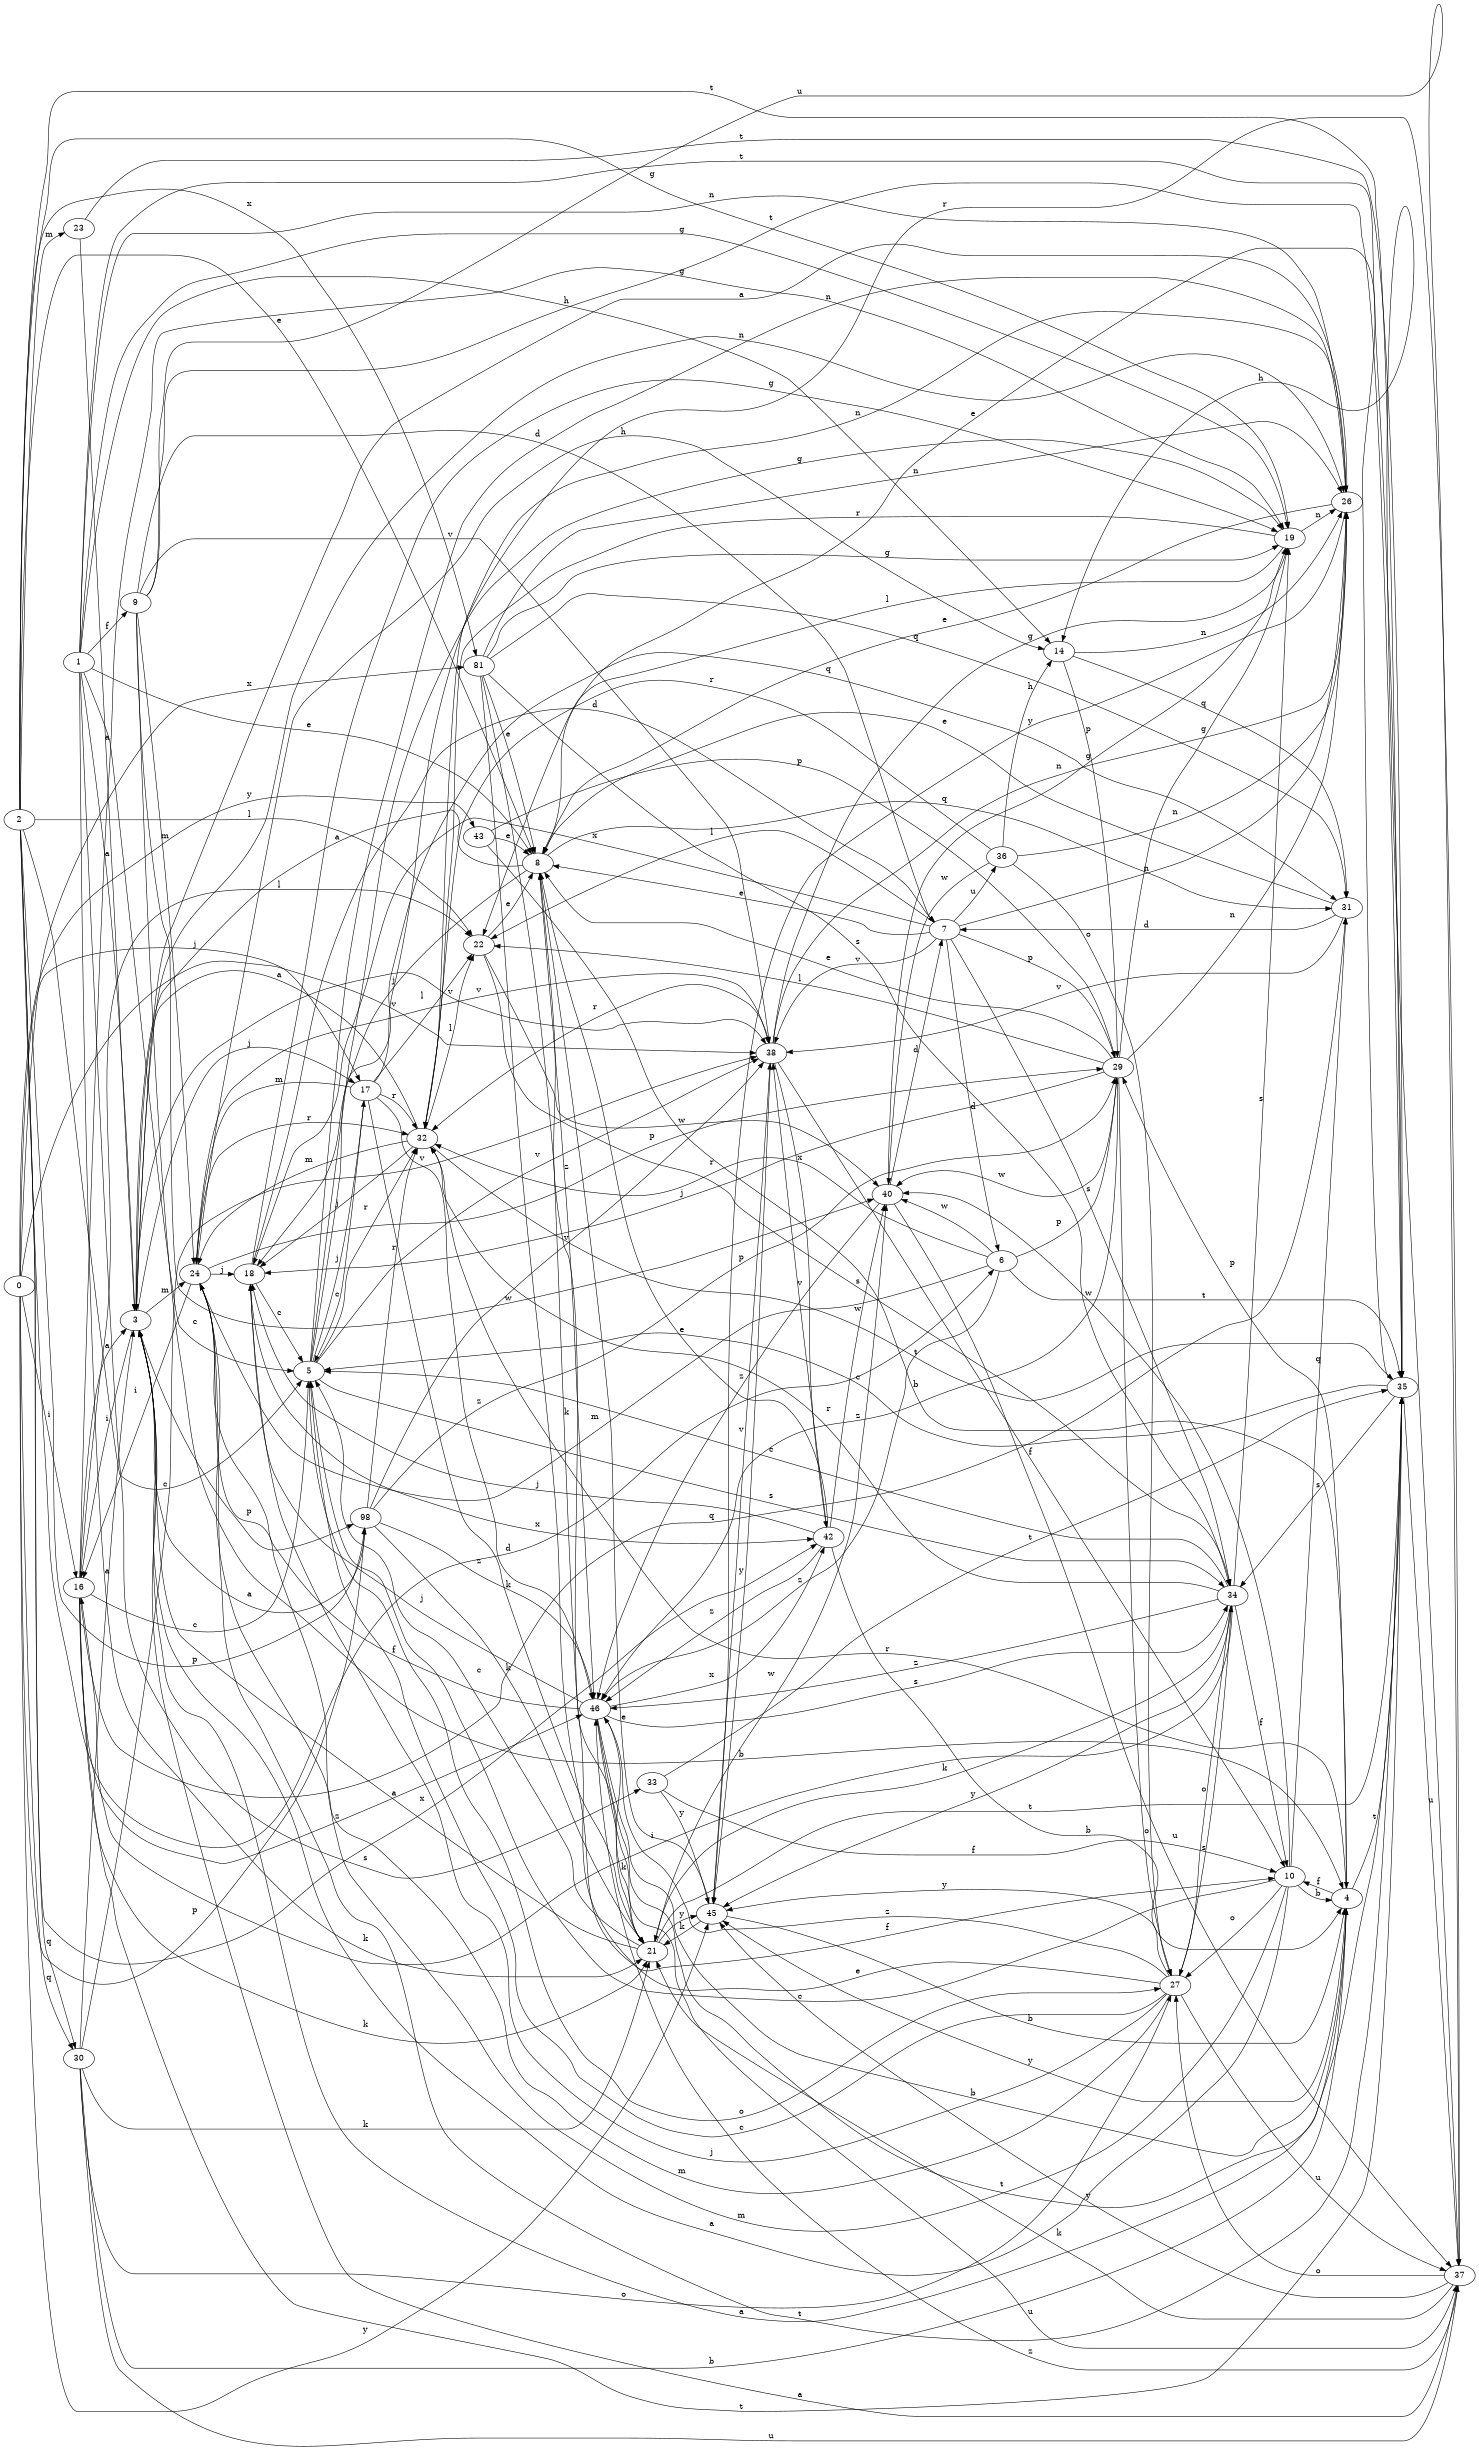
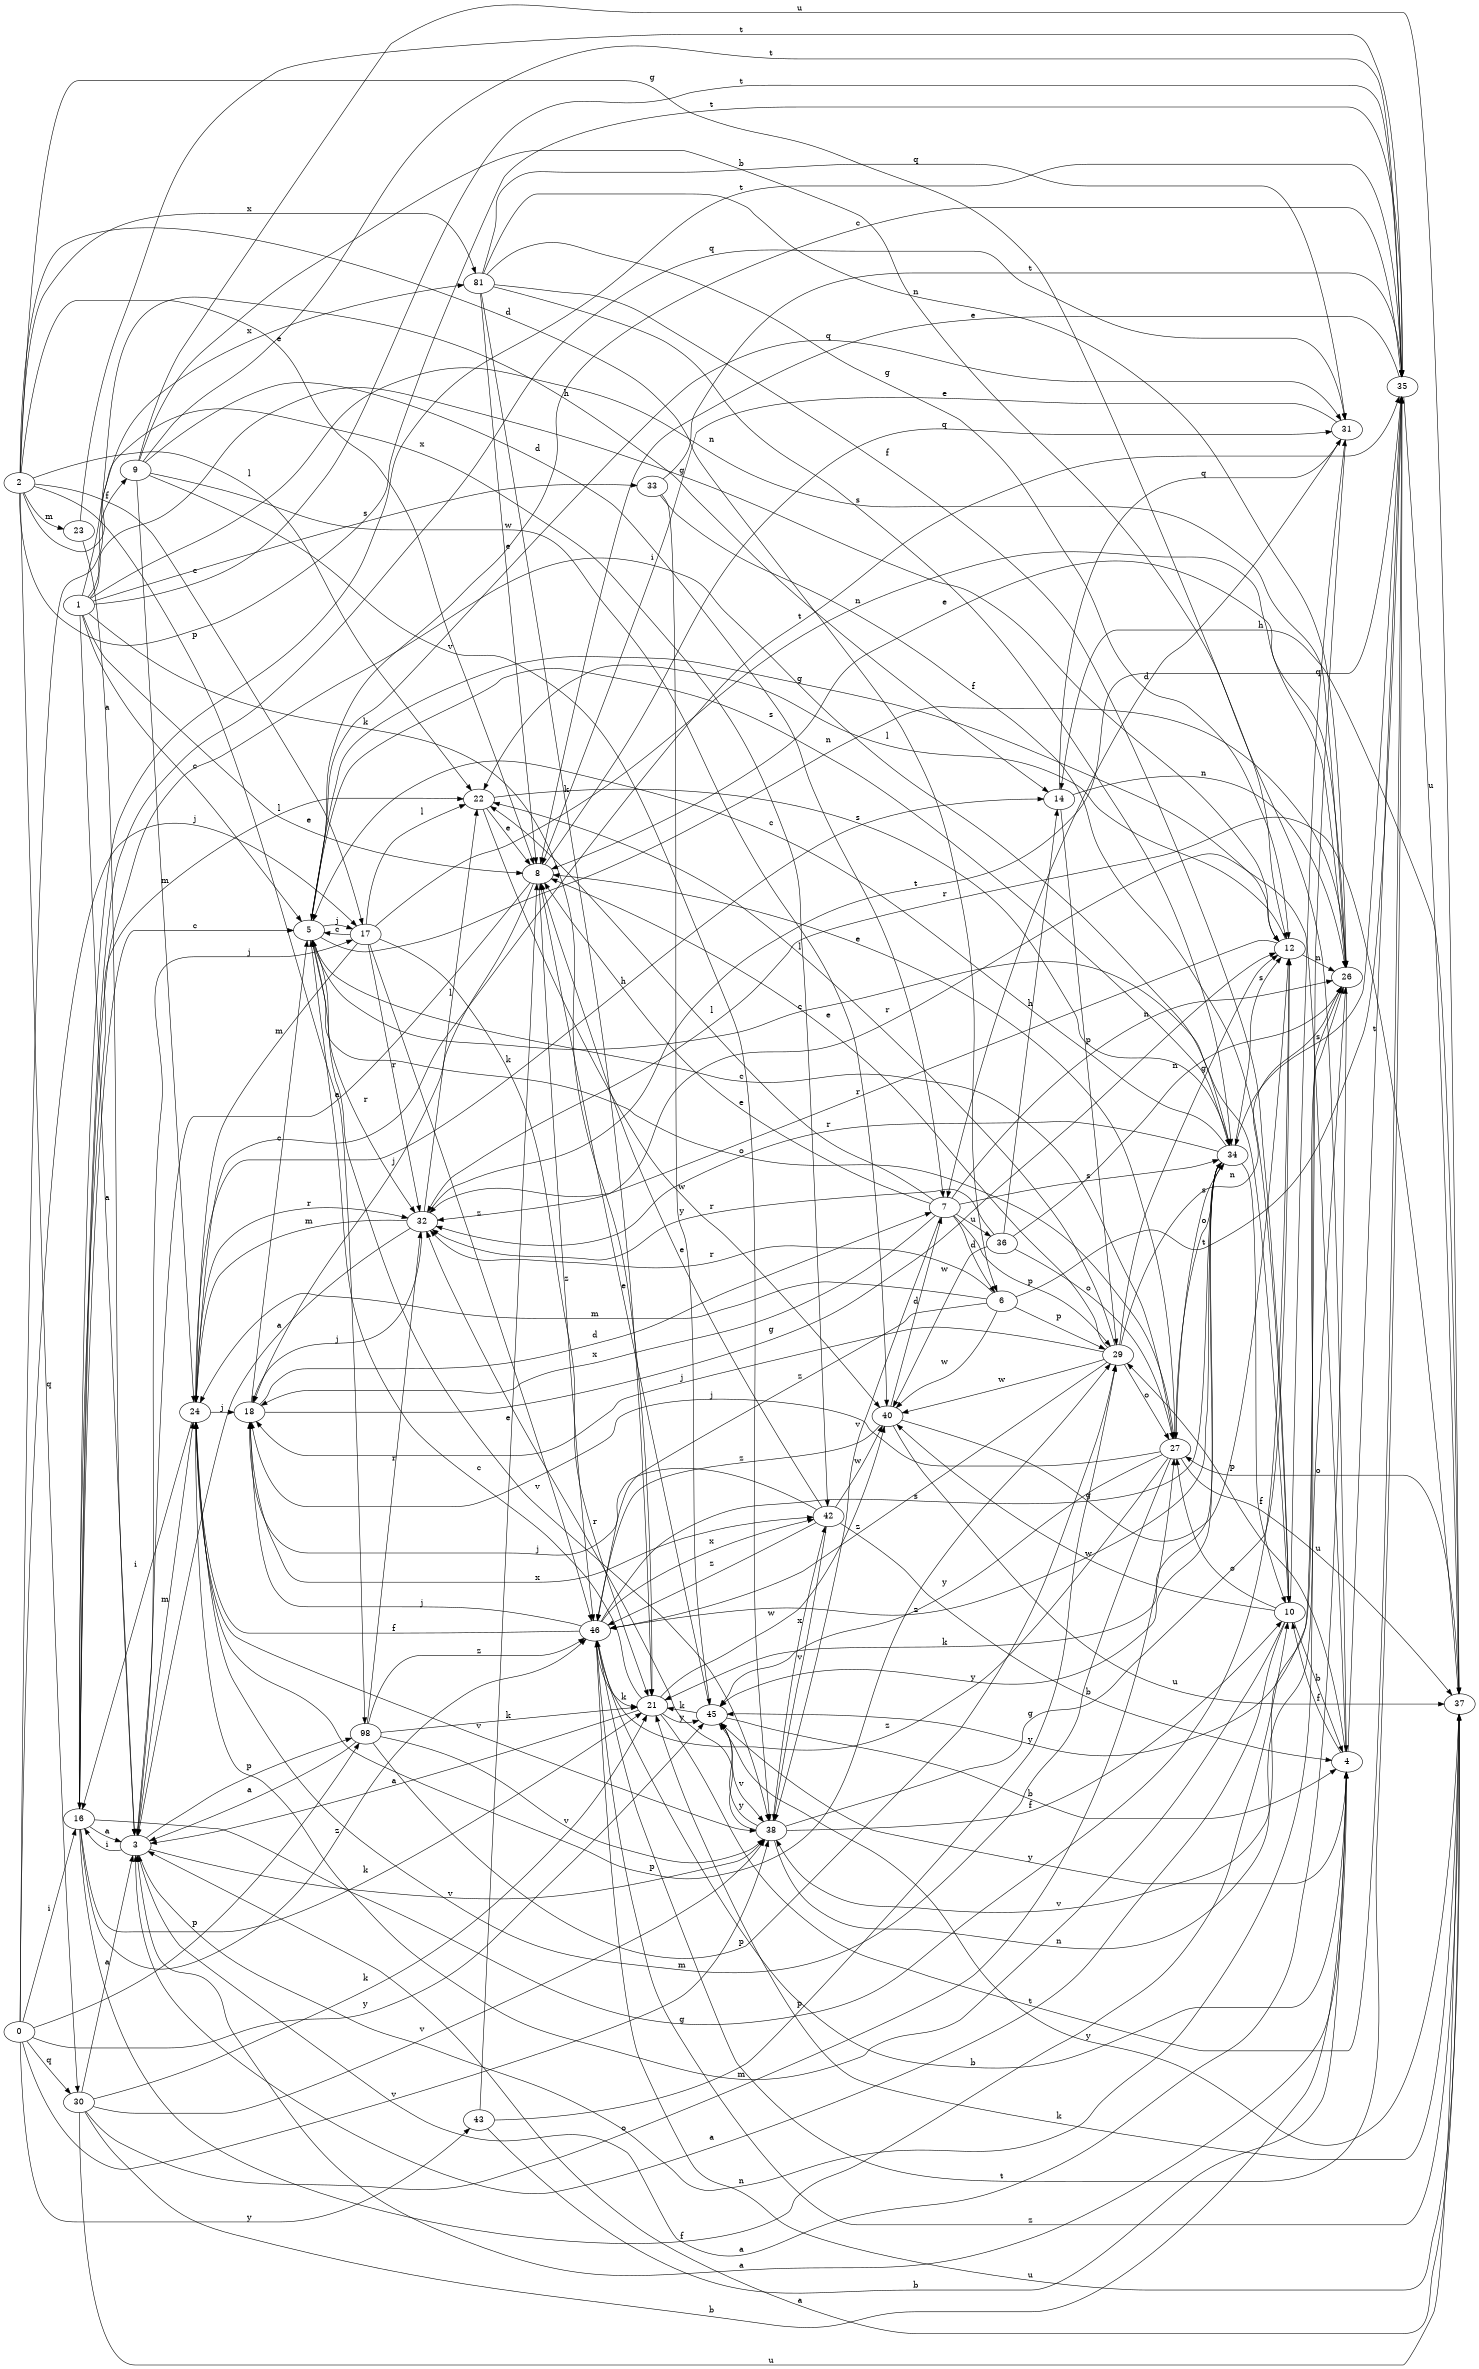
  strict digraph {
    rankdir=LR
    0
    16
    17
    n4 [label=98]
    30
    38
    n7 [label=81]
    43
    45
    3
    5
-   12 [label=19]
+   12
    21
    35
    22
    10
    31
    46
    26
    24
    32
    29
    4
    27
    37
    42
    8
    34
    1
    9
    14
    33
    18
    40
    7
    2
    6
    23
    36
    0 -> 16 [label=i]
    0 -> 17 [label=j]
    0 -> n4 [label=p]
    0 -> 30 [label=q]
    0 -> 38 [label=v]
    0 -> n7 [label=x]
    0 -> 43 [label=y]
    0 -> 45 [label=y]
    16 -> 3 [label=a]
    16 -> 5 [label=c]
    16 -> 12 [label=g]
    16 -> 21 [label=k]
    16 -> 35 [label=t]
    16 -> 22 [label=l]
+   16 -> 10 [label=f]
    16 -> 31 [label=q]
    16 -> 46 [label=z]
    17 -> 5 [label=c]
    17 -> 21 [label=k]
    17 -> 22 [label=l]
    17 -> 46 [label=z]
    17 -> 26 [label=n]
    17 -> 24 [label=m]
    17 -> 32 [label=r]
    n4 -> 38 [label=v]
    n4 -> 3 [label=a]
    n4 -> 21 [label=k]
    n4 -> 46 [label=z]
    n4 -> 32 [label=r]
    n4 -> 29 [label=p]
    30 -> 38 [label=v]
    30 -> 3 [label=a]
    30 -> 21 [label=k]
    30 -> 4 [label=b]
    30 -> 27 [label=o]
    30 -> 37 [label=u]
    38 -> 45 [label=y]
    38 -> 12 [label=g]
    38 -> 10 [label=f]
    38 -> 26 [label=n]
    38 -> 32 [label=r]
    38 -> 42 [label=x]
    n7 -> 12 [label=g]
    n7 -> 21 [label=k]
    n7 -> 10 [label=f]
    n7 -> 31 [label=q]
    n7 -> 26 [label=n]
    n7 -> 8 [label=e]
    n7 -> 34 [label=s]
    43 -> 29 [label=p]
    43 -> 4 [label=b]
    43 -> 8 [label=e]
    45 -> 38 [label=v]
    45 -> 21 [label=k]
    45 -> 4 [label=b]
    45 -> 8 [label=e]
    3 -> 16 [label=i]
    3 -> 17 [label=j]
    3 -> n4 [label=p]
    3 -> 38 [label=v]
    3 -> 26 [label=n]
    3 -> 24 [label=m]
    5 -> 17 [label=j]
    5 -> 38 [label=v]
    5 -> 12 [label=g]
    5 -> 31 [label=q]
    5 -> 26 [label=n]
    5 -> 32 [label=r]
    5 -> 27 [label=o]
    5 -> 34 [label=s]
    12 -> 22 [label=l]
    12 -> 26 [label=n]
    12 -> 32 [label=r]
    21 -> 45 [label=y]
    21 -> 3 [label=a]
    21 -> 5 [label=c]
    21 -> 35 [label=t]
    21 -> 40 [label=w]
    35 -> 5 [label=c]
    35 -> 37 [label=u]
    35 -> 8 [label=e]
    35 -> 34 [label=s]
    22 -> 8 [label=e]
    22 -> 34 [label=s]
    22 -> 40 [label=w]
    10 -> 3 [label=a]
    10 -> 5 [label=c]
    10 -> 31 [label=q]
    10 -> 24 [label=m]
    10 -> 4 [label=b]
    10 -> 27 [label=o]
    10 -> 40 [label=w]
    31 -> 38 [label=v]
    31 -> 8 [label=e]
    31 -> 7 [label=d]
    46 -> 21 [label=k]
    46 -> 35 [label=t]
    46 -> 24 [label=f]
    46 -> 4 [label=b]
    46 -> 37 [label=u]
    46 -> 42 [label=x]
    46 -> 34 [label=s]
    46 -> 18 [label=j]
    26 -> 45 [label=y]
    26 -> 3 [label=a]
    26 -> 8 [label=e]
    24 -> 16 [label=i]
    24 -> 38 [label=v]
    24 -> 35 [label=t]
    24 -> 32 [label=r]
    24 -> 29 [label=p]
    24 -> 14 [label=h]
    24 -> 18 [label=j]
    32 -> 3 [label=a]
    32 -> 35 [label=t]
    32 -> 22 [label=l]
    32 -> 24 [label=m]
    32 -> 18 [label=j]
    29 -> 12 [label=g]
    29 -> 22 [label=l]
    29 -> 46 [label=z]
    29 -> 26 [label=n]
    29 -> 27 [label=o]
    29 -> 8 [label=e]
    29 -> 18 [label=j]
    29 -> 40 [label=w]
    4 -> 45 [label=y]
    4 -> 3 [label=a]
    4 -> 35 [label=t]
    4 -> 10 [label=f]
    4 -> 32 [label=r]
    4 -> 29 [label=p]
    27 -> 45 [label=y]
    27 -> 5 [label=c]
    27 -> 46 [label=z]
    27 -> 24 [label=m]
    27 -> 37 [label=u]
    27 -> 8 [label=e]
    27 -> 34 [label=s]
    27 -> 18 [label=j]
    37 -> 45 [label=y]
    37 -> 3 [label=a]
    37 -> 21 [label=k]
    37 -> 46 [label=z]
    37 -> 32 [label=r]
    37 -> 27 [label=o]
    37 -> 14 [label=h]
    42 -> 38 [label=v]
    42 -> 46 [label=z]
    42 -> 4 [label=b]
    42 -> 8 [label=e]
    42 -> 18 [label=j]
    42 -> 40 [label=w]
    8 -> 3 [label=a]
    8 -> 31 [label=q]
    8 -> 46 [label=z]
    8 -> 18 [label=j]
    34 -> 16 [label=i]
    34 -> 45 [label=y]
    34 -> 5 [label=c]
    34 -> 12 [label=s]
    34 -> 21 [label=k]
    34 -> 10 [label=f]
    34 -> 46 [label=z]
    34 -> 32 [label=r]
    34 -> 27 [label=o]
    1 -> 3 [label=a]
    1 -> 5 [label=c]
    1 -> 12 [label=g]
    1 -> 21 [label=k]
    1 -> 35 [label=t]
    1 -> 26 [label=n]
    1 -> 8 [label=e]
    1 -> 9 [label=f]
    1 -> 14 [label=h]
    1 -> 33 [label=s]
    9 -> 38 [label=v]
    9 -> 35 [label=t]
    9 -> 24 [label=m]
    9 -> 4 [label=b]
    9 -> 37 [label=u]
    9 -> 40 [label=w]
    9 -> 7 [label=d]
    14 -> 31 [label=q]
    14 -> 26 [label=n]
    14 -> 29 [label=p]
    33 -> 45 [label=y]
    33 -> 35 [label=t]
    33 -> 10 [label=f]
    18 -> 5 [label=c]
    18 -> 12 [label=g]
    18 -> 42 [label=x]
    18 -> 7 [label=d]
    40 -> 12 [label=g]
    40 -> 46 [label=z]
    40 -> 37 [label=u]
    40 -> 7 [label=d]
    7 -> 38 [label=v]
    7 -> 22 [label=l]
    7 -> 26 [label=n]
    7 -> 29 [label=p]
    7 -> 8 [label=e]
    7 -> 34 [label=s]
    7 -> 18 [label=x]
    7 -> 6 [label=d]
    7 -> 36 [label=u]
    2 -> n4 [label=p]
    2 -> 30 [label=q]
    2 -> n7 [label=x]
-   2 -> 5 [label=c]
+   2 -> 17 [label=c]
    2 -> 12 [label=g]
    2 -> 35 [label=t]
    2 -> 22 [label=l]
    2 -> 42 [label=x]
    2 -> 8 [label=e]
    2 -> 6 [label=d]
    2 -> 23 [label=m]
    6 -> 35 [label=t]
    6 -> 46 [label=z]
    6 -> 24 [label=m]
    6 -> 32 [label=r]
    6 -> 29 [label=p]
    6 -> 40 [label=w]
    23 -> 3 [label=a]
    23 -> 35 [label=t]
    36 -> 26 [label=n]
    36 -> 32 [label=r]
    36 -> 27 [label=o]
    36 -> 14 [label=h]
    36 -> 40 [label=w]
  }
